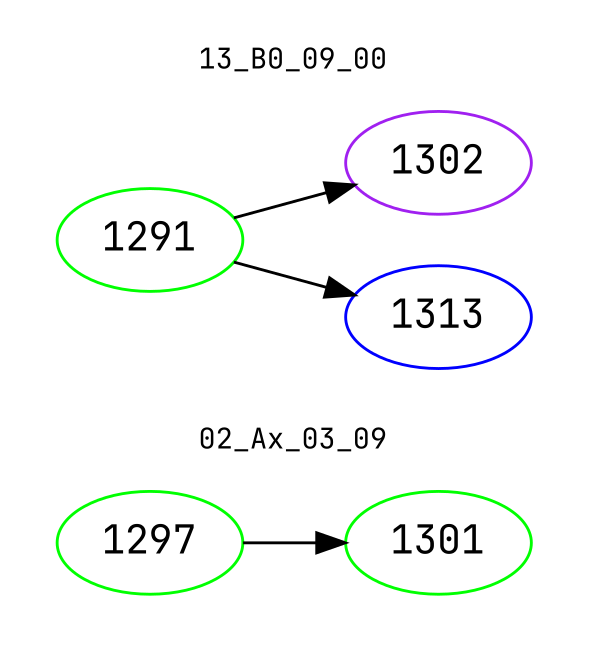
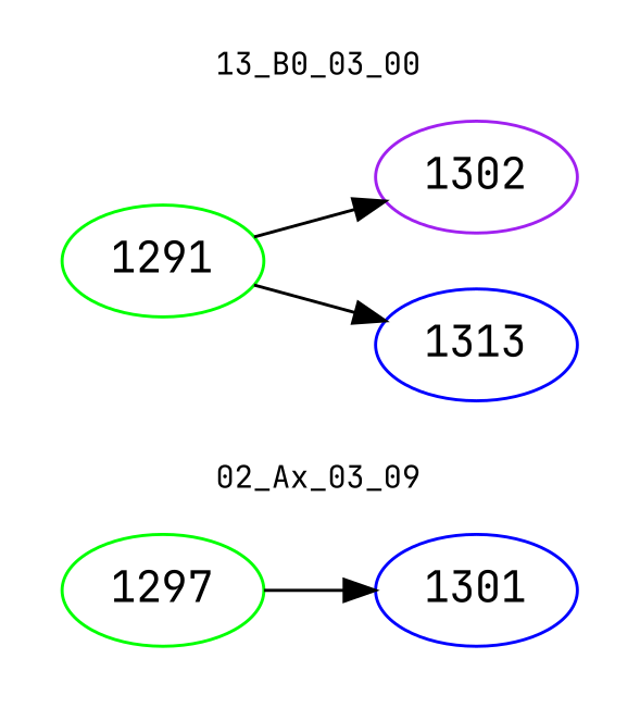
  digraph {
    fontname="JetBrains Mono"
    rankdir=LR
    node [color=green fontname="JetBrains Mono"]
    edge [color=black fontname="JetBrains Mono"]
    n1 [label=1297]
-   n2 [label=1301]
+   n2 [color=blue label=1301]
    n3 [label=1291]
    n4 [color=blue label=1313]
    n5 [color=purple label=1302]
    subgraph cluster_1 {
      color=white
      fontsize=10
      label="02_Ax_03_09"
      n1
      n2
    }
    subgraph cluster_2 {
      color=white
      fontsize=10
-     label="13_B0_09_00"
+     label="13_B0_03_00"
      n3
      n4
      n5
    }
    n1 -> n2
    n3 -> n4
    n3 -> n5
  }
